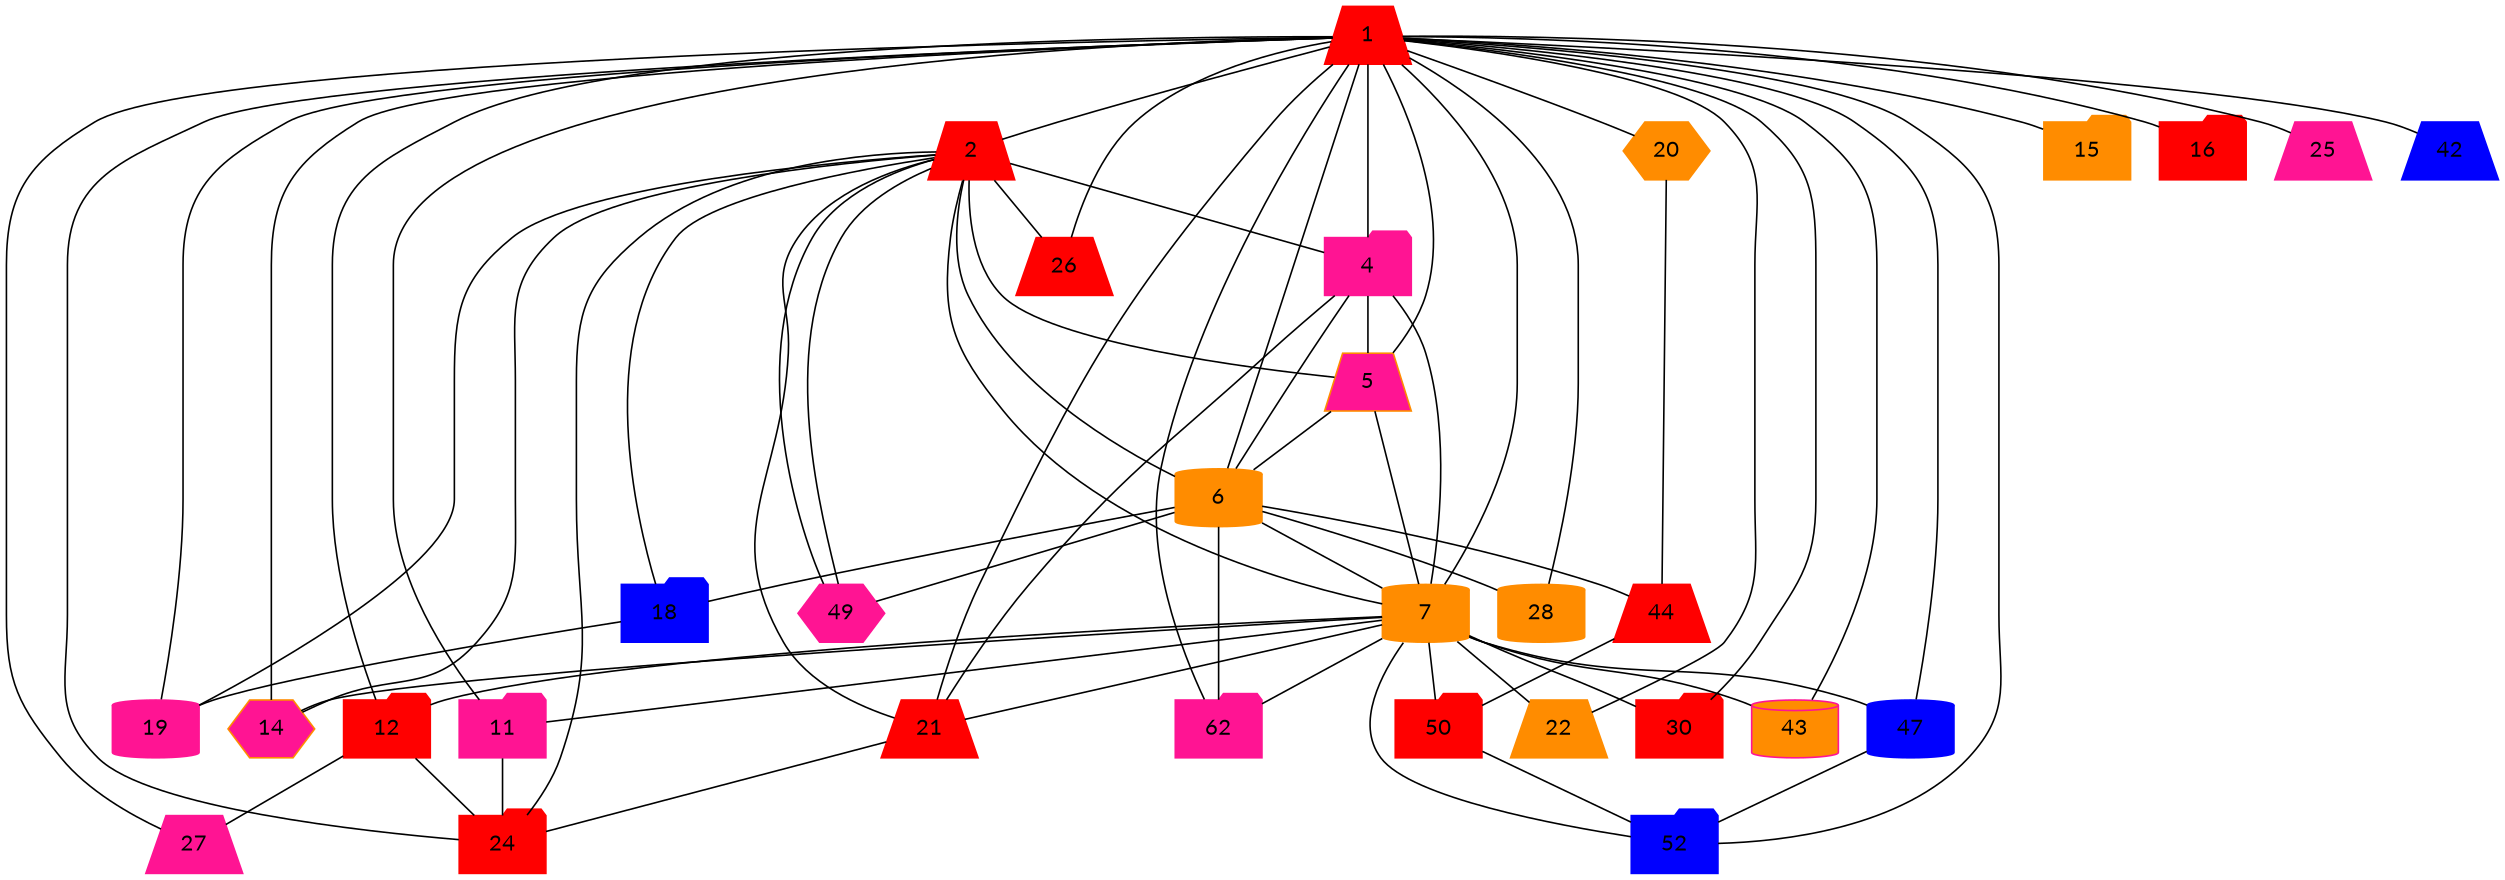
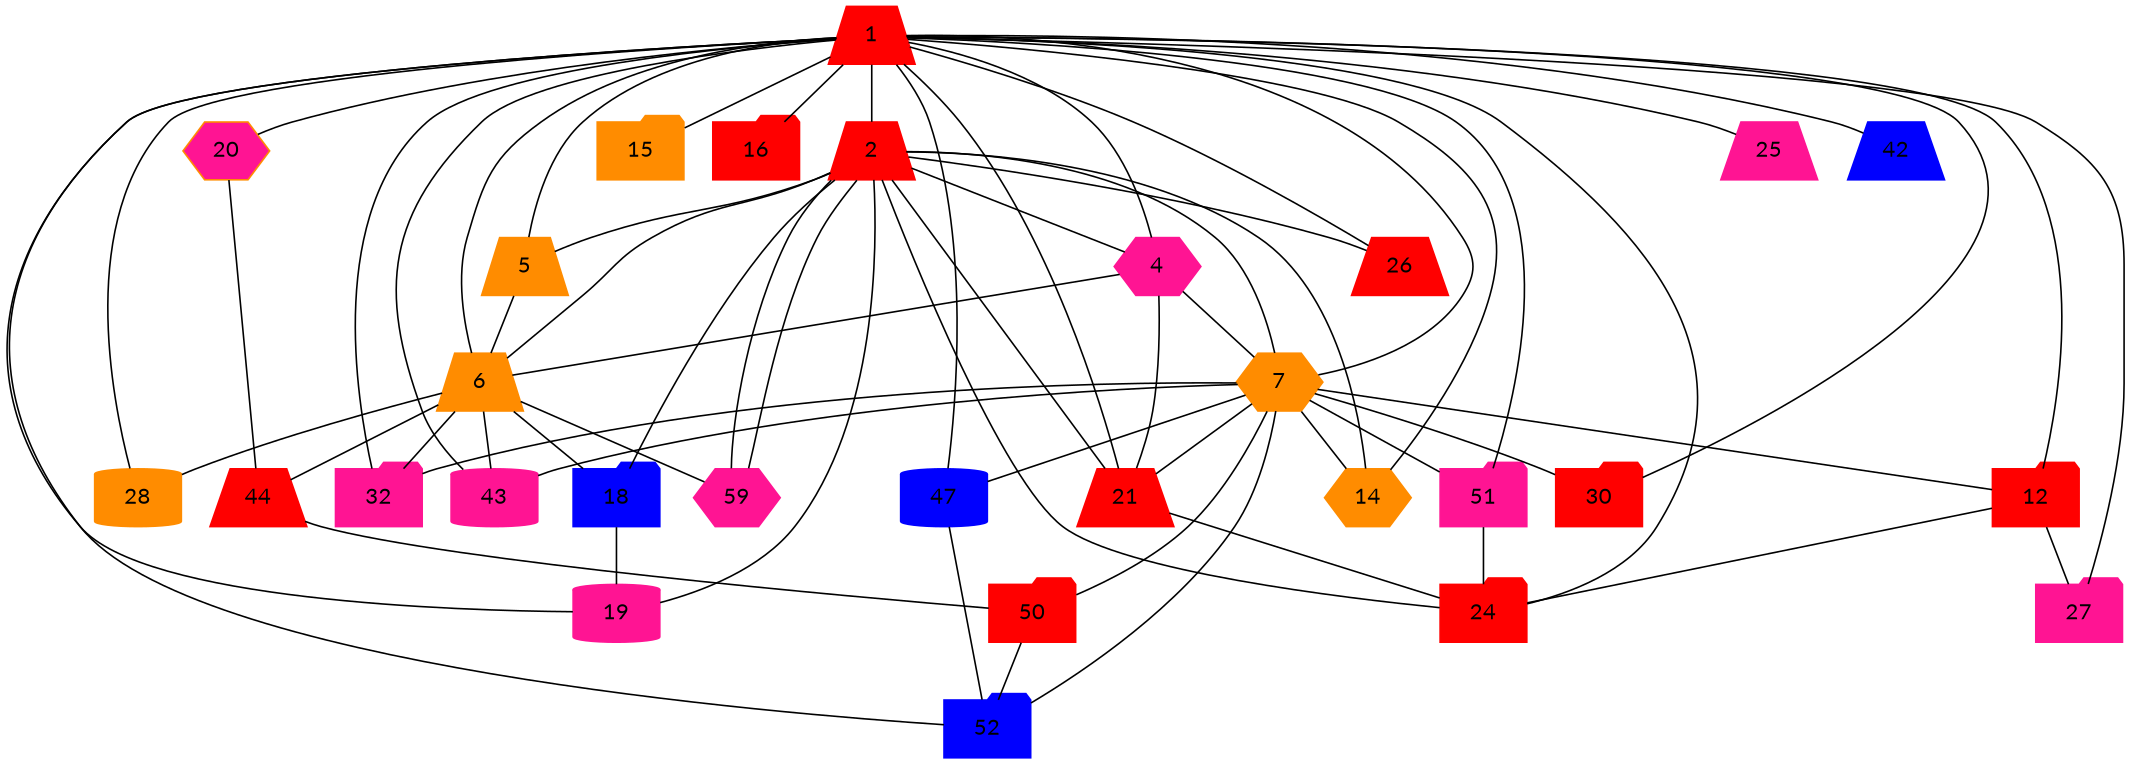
  graph {
    fontname=Lato
    node [color=red fontname=Lato shape=folder style=filled]
    edge [fontname=Lato]
    1 [shape=trapezium super="+3+37+25"]
    2 [shape=trapezium super="+10+13"]
-   4 [color=deeppink]
-   5 [color=darkorange shape=trapezium fillcolor=deeppink]
-   6 [color=darkorange shape=cylinder super="+17"]
-   7 [color=darkorange shape=cylinder super="+29"]
-   11 [color=deeppink super="+39"]
+   4 [color=deeppink shape=hexagon]
+   5 [color=darkorange shape=trapezium]
+   6 [color=darkorange shape=trapezium super="+17"]
+   7 [color=darkorange shape=hexagon super="+29"]
+   11 [color=deeppink super="+39" label=51]
    12 [super="+45+34"]
-   14 [color=darkorange shape=hexagon super="+38" fillcolor=deeppink]
+   14 [color=darkorange shape=hexagon super="+38"]
    15 [color=darkorange]
    16
    19 [color=deeppink shape=cylinder super="+28"]
-   20 [color=darkorange shape=hexagon]
+   20 [color=darkorange shape=hexagon fillcolor=deeppink]
    21 [shape=trapezium super="+51+53+31"]
-   22 [color=darkorange shape=trapezium super="+48"]
    n16 [color=darkorange label=28 shape=cylinder super="+60"]
    24 [super="+40"]
    26 [shape=trapezium]
-   27 [color=deeppink shape=trapezium]
+   27 [color=deeppink]
    30
-   32 [color=deeppink label=62]
+   32 [color=deeppink]
    n22 [color=deeppink label=25 shape=trapezium]
    42 [color=blue shape=trapezium]
-   43 [color=deeppink shape=cylinder fillcolor=darkorange]
+   43 [color=deeppink shape=cylinder]
    47 [color=blue shape=cylinder super="+61+54"]
    52 [color=blue super="+55"]
    18 [color=blue]
-   49 [color=deeppink shape=hexagon]
+   49 [color=deeppink shape=hexagon label=59]
    44 [shape=trapezium]
    50
    1 -- 2 [weight=9]
    1 -- 4 [weight=4]
    1 -- 5 [weight=4]
    1 -- 6 [weight=5]
    1 -- 7 [weight=7]
    1 -- 11 [weight=2]
    1 -- 12 [weight=3]
    1 -- 14 [weight=2]
    1 -- 15
    1 -- 16 [weight=2]
    1 -- 19
    1 -- 20 [weight=2]
    1 -- 21
-   1 -- 22
    1 -- n16 [weight=3]
    1 -- 24
    1 -- 26
    1 -- 27
    1 -- 30
    1 -- 32
    1 -- n22 [weight=2]
    1 -- 42 [weight=2]
    1 -- 43 [weight=2]
    1 -- 47 [weight=2]
    1 -- 52
    2 -- 4 [weight=2]
    2 -- 5 [weight=2]
    2 -- 6 [weight=2]
    2 -- 7 [weight=2]
    2 -- 14
    2 -- 19
    2 -- 21
    2 -- 24
    2 -- 26
    2 -- 18
    2 -- 49
    2 -- 49
-   4 -- 5
    4 -- 6
    4 -- 7
    4 -- 21
    5 -- 6
-   5 -- 7
-   6 -- 7 [weight=2]
+   6 -- 43 [weight=2]
    6 -- n16
    6 -- 32
    6 -- 18
    6 -- 49
    6 -- 44
    7 -- 11
    7 -- 12
    7 -- 14
    7 -- 21
-   7 -- 22
    7 -- 30
    7 -- 32
    7 -- 43
    7 -- 47 [weight=2]
    7 -- 52
    7 -- 50
    11 -- 24
    12 -- 24
    12 -- 27
    20 -- 44
    21 -- 24
    47 -- 52
    18 -- 19
    44 -- 50
    50 -- 52
  }
